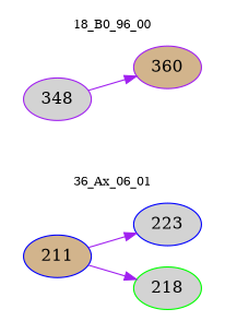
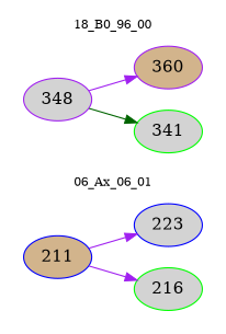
  digraph {
    rankdir=LR
    node [color=blue fillcolor=lightgrey style=filled]
    edge [color=purple]
    n1 [fillcolor=tan label=211]
-   n2 [color=green label=218]
+   n2 [color=green label=216]
    n3 [label=223]
    n4 [color=purple label=348]
+   n5 [color=green label=341]
    n6 [color=purple fillcolor=tan label=360]
    subgraph cluster_1 {
      color=white
      fontsize=10
-     label="36_Ax_06_01"
+     label="06_Ax_06_01"
      n1
      n2
      n3
    }
    subgraph cluster_2 {
      color=white
      fontsize=10
      label="18_B0_96_00"
      n4
+     n5
      n6
    }
    n1 -> n2
    n1 -> n3
+   n4 -> n5 [color=darkgreen]
    n4 -> n6
  }
